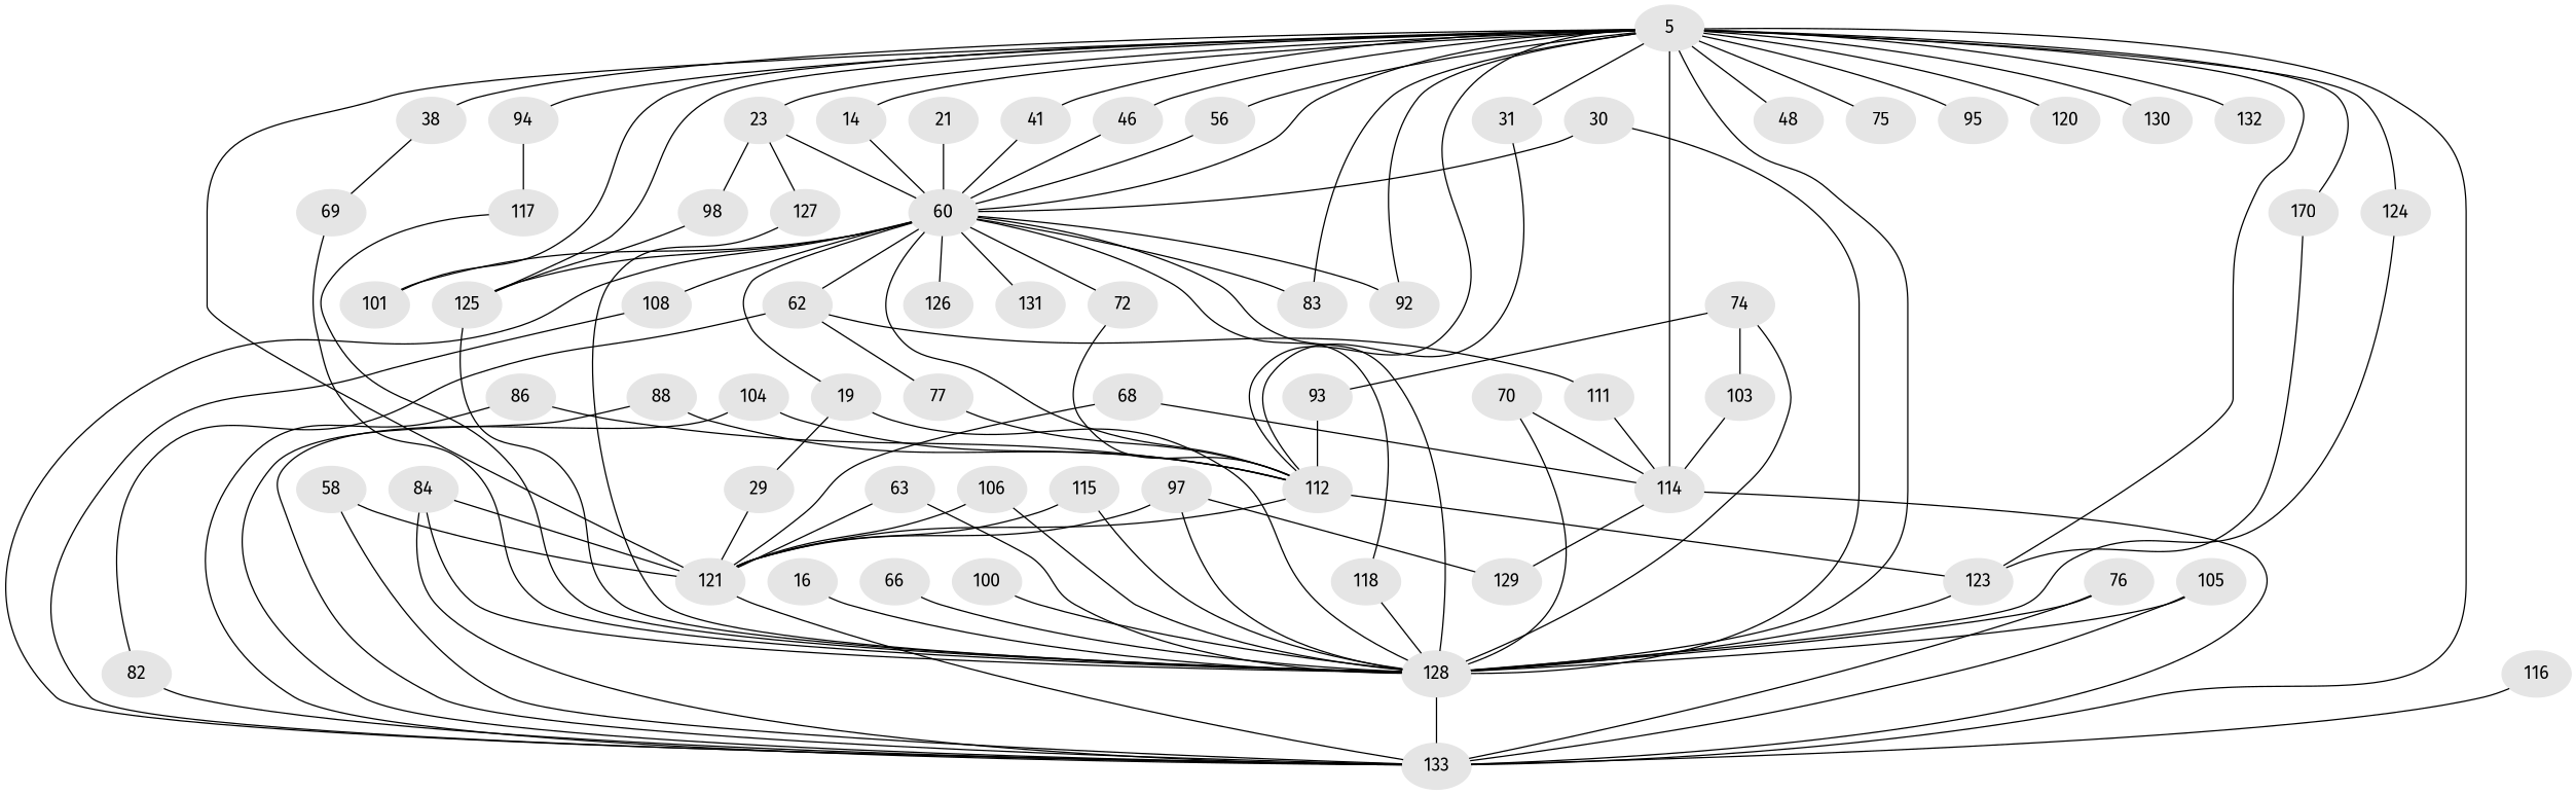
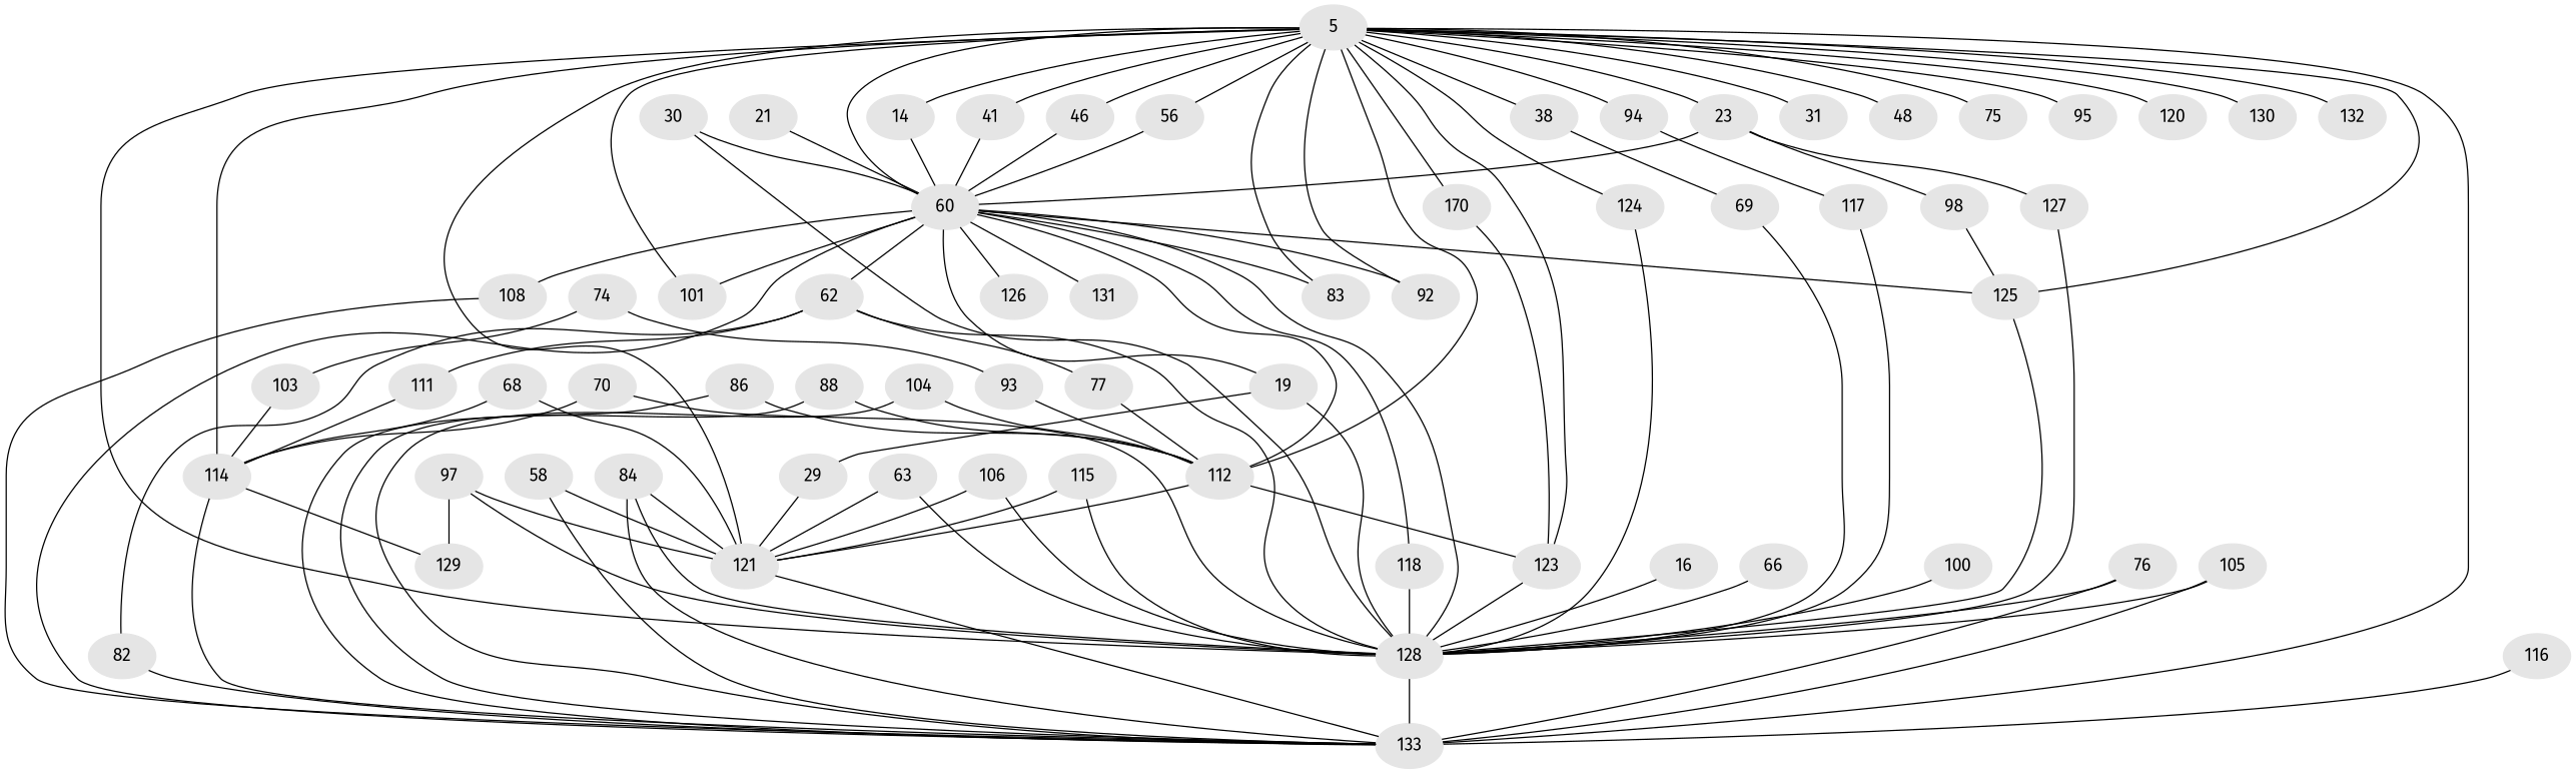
  graph {
    fontname="Fira Sans"
    node [color=gray90 fontname="Fira Sans" style=filled]
    edge [fontname="Fira Sans"]
    5 [super="+1+3"]
    14
    23 [super="+13"]
    31
    38
    41
    46
    48
    56
    60 [super="+47+6"]
    75
    83
    92
    94
    95
    101
    n17 [label=170]
    112 [super="+52+44+65+109+90"]
    114 [super="+17+49+54+102"]
    120
    121 [super="+25+11+78"]
    123 [super="+122+42+96"]
    124
    125 [super="+12+71+36"]
    128 [super="+119+10"]
    130
    132
    133 [super="+79+91+107+113"]
    98
    127
    69
    62 [super="+28+53"]
    19
-   72
    108 [super="+45"]
    118
    126
    131
    77
    82
    111
    117
    129
    16
    29
    21
    30
    58
    74
    93
    103
    63
    66
    68
    70
    76
    84 [super="+51"]
    86
    88 [super="+27"]
    97 [super="+89"]
    100
    104
    105
    106
    115
    116
    5 -- 14
    5 -- 23
    5 -- 31 [weight=2]
    5 -- 38 [weight=2]
    5 -- 41
    5 -- 46
    5 -- 48
    5 -- 56
    5 -- 60 [weight=6]
    5 -- 75 [weight=2]
    5 -- 83
    5 -- 92
    5 -- 94 [weight=2]
    5 -- 95 [weight=2]
    5 -- 101
    5 -- n17
    5 -- 112 [weight=5]
    5 -- 114 [weight=8]
    5 -- 120 [weight=2]
    5 -- 121 [weight=8]
    5 -- 123 [weight=2]
    5 -- 124
    5 -- 125 [weight=2]
    5 -- 128 [weight=10]
    5 -- 130
    5 -- 132
    5 -- 133 [weight=13]
    14 -- 60
    23 -- 60 [weight=2]
    23 -- 98
    23 -- 127
-   31 -- 112
    38 -- 69
    41 -- 60
    46 -- 60
    56 -- 60
    60 -- 83
    60 -- 92
    60 -- 101
    60 -- 112
    60 -- 125
    60 -- 128 [weight=8]
    60 -- 133 [weight=10]
    60 -- 62
    60 -- 19 [weight=2]
-   60 -- 72
    60 -- 108 [weight=2]
    60 -- 118
    60 -- 126 [weight=2]
    60 -- 131
    94 -- 117
    n17 -- 123
    112 -- 121 [weight=2]
    112 -- 123
    114 -- 133 [weight=2]
    114 -- 129
    121 -- 133
    123 -- 128 [weight=4]
    124 -- 128
    125 -- 128 [weight=2]
    128 -- 133 [weight=8]
    98 -- 125
    127 -- 128
    69 -- 128
-   74 -- 128
+   62 -- 128
    62 -- 77
    62 -- 82
    62 -- 111
    19 -- 128 [weight=2]
    19 -- 29
-   72 -- 112
    108 -- 133
    118 -- 128
    77 -- 112
    82 -- 133
    111 -- 114
    117 -- 128
    16 -- 128
    29 -- 121
    21 -- 60 [weight=2]
    30 -- 60
    30 -- 128
    58 -- 121
    58 -- 133
    74 -- 93
    74 -- 103
    93 -- 112
    103 -- 114
    63 -- 121
    63 -- 128
    66 -- 128 [weight=2]
    68 -- 114
    68 -- 121
    70 -- 114
    70 -- 128
    76 -- 128
    76 -- 133
    84 -- 121
    84 -- 128
    84 -- 133
    86 -- 112
    86 -- 133
    88 -- 112 [weight=3]
    88 -- 133 [weight=2]
    97 -- 121
    97 -- 128 [weight=2]
    97 -- 129
    100 -- 128 [weight=2]
    104 -- 112
    104 -- 133
    105 -- 128
    105 -- 133
    106 -- 121
    106 -- 128
    115 -- 121
    115 -- 128
    116 -- 133 [weight=2]
  }
